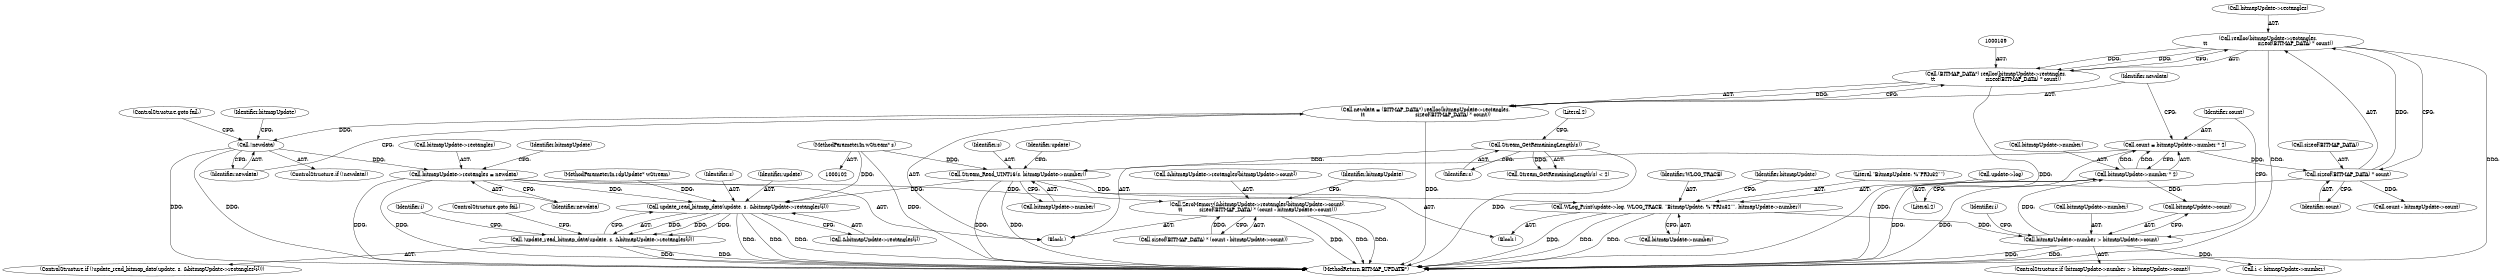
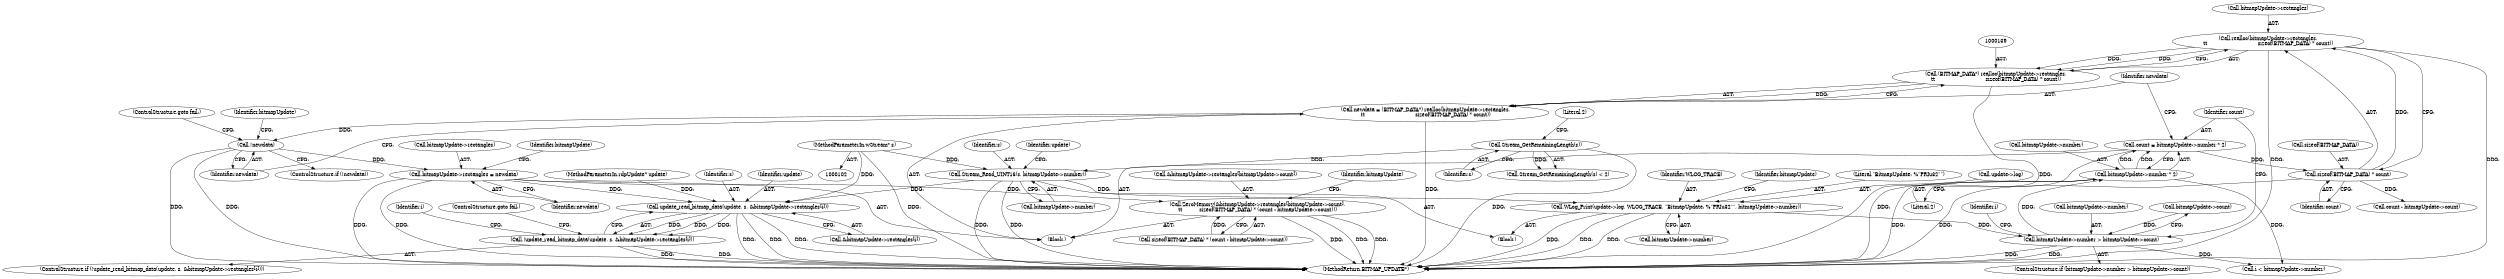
  digraph {
    n1 [label="(Call,realloc(bitmapUpdate->rectangles,\n\t\t                                 sizeof(BITMAP_DATA) * count))"]
    n2 [label="(Call,sizeof(BITMAP_DATA) * count)"]
    n3 [label="(Call,(BITMAP_DATA*) realloc(bitmapUpdate->rectangles,\n\t\t                                 sizeof(BITMAP_DATA) * count))"]
    n4 [label="(MethodReturn,BITMAP_UPDATE*)"]
    n5 [label="(Call,count - bitmapUpdate->count)"]
    n6 [label="(Identifier,count)"]
    n7 [label="(Call,newdata = (BITMAP_DATA*) realloc(bitmapUpdate->rectangles,\n\t\t                                 sizeof(BITMAP_DATA) * count))"]
    n8 [label="(Call,count = bitmapUpdate->number * 2)"]
    n9 [label="(Call,bitmapUpdate->number * 2)"]
    n10 [label="(Block,)"]
    n11 [label="(Call,i < bitmapUpdate->number)"]
    n12 [label="(Literal,2)"]
    n13 [label="(Call,bitmapUpdate->number > bitmapUpdate->count)"]
    n14 [label="(Call,bitmapUpdate->count)"]
    n15 [label="(ControlStructure,if (bitmapUpdate->number > bitmapUpdate->count))"]
    n16 [label="(Call,WLog_Print(update->log, WLOG_TRACE, \"BitmapUpdate: %\"PRIu32\"\", bitmapUpdate->number))"]
    n17 [label="(Block,)"]
    n18 [label="(Call,bitmapUpdate->number)"]
    n19 [label="(Call,Stream_Read_UINT16(s, bitmapUpdate->number))"]
    n20 [label="(Call,update_read_bitmap_data(update, s, &bitmapUpdate->rectangles[i]))"]
    n21 [label="(Call,bitmapUpdate->number)"]
    n22 [label="(Call,!update_read_bitmap_data(update, s, &bitmapUpdate->rectangles[i]))"]
    n23 [label="(Call,&bitmapUpdate->rectangles[i])"]
    n24 [label="(Call,Stream_GetRemainingLength(s))"]
    n25 [label="(Call,Stream_GetRemainingLength(s) < 2)"]
    n26 [label="(Identifier,s)"]
    n27 [label="(MethodParameterIn,wStream* s)"]
    1000102
    n29 [label="(Call,!newdata)"]
    n30 [label="(Call,bitmapUpdate->rectangles = newdata)"]
    n31 [label="(ControlStructure,if (!newdata))"]
    n32 [label="(Identifier,newdata)"]
    n33 [label="(Call,ZeroMemory(&bitmapUpdate->rectangles[bitmapUpdate->count],\n\t\t           sizeof(BITMAP_DATA) * (count - bitmapUpdate->count)))"]
    n34 [label="(Identifier,newdata)"]
    n35 [label="(Call,sizeof(BITMAP_DATA) * (count - bitmapUpdate->count))"]
    n36 [label="(ControlStructure,if (!update_read_bitmap_data(update, s, &bitmapUpdate->rectangles[i])))"]
    n37 [label="(Identifier,i)"]
    n38 [label="(Identifier,WLOG_TRACE)"]
    n39 [label="(Call,bitmapUpdate->rectangles)"]
    n40 [label="(Call,bitmapUpdate->rectangles)"]
    n41 [label="(Identifier,count)"]
    n42 [label="(Identifier,bitmapUpdate)"]
    n43 [label="(Literal,\"BitmapUpdate: %\"PRIu32\"\")"]
    n44 [label="(Call,bitmapUpdate->number)"]
    n45 [label="(Identifier,s)"]
    n46 [label="(Identifier,bitmapUpdate)"]
    n47 [label="(Call,bitmapUpdate->number)"]
    n48 [label="(ControlStructure,goto fail;)"]
    n49 [label="(Identifier,newdata)"]
    n50 [label="(Identifier,update)"]
    n51 [label="(Call,update->log)"]
    n52 [label="(Call,&bitmapUpdate->rectangles[bitmapUpdate->count])"]
    n53 [label="(Identifier,i)"]
-   n54 [label="(MethodParameterIn,rdpUpdate* wStream)"]
+   n54 [label="(MethodParameterIn,rdpUpdate* update)"]
    n55 [label="(Identifier,s)"]
    n56 [label="(Identifier,bitmapUpdate)"]
    n57 [label="(Literal,2)"]
    n58 [label="(Identifier,bitmapUpdate)"]
    n59 [label="(Identifier,update)"]
    n60 [label="(ControlStructure,goto fail;)"]
    n61 [label="(Call,sizeof(BITMAP_DATA))"]
    n62 [label=1000139]
    n1 -> n2 [label="CFG: "]
    n1 -> n3 [label="AST: "]
    n1 -> n3 [label="DDG: "]
    n1 -> n3 [label="DDG: "]
    n1 -> n4 [label="DDG: "]
    n1 -> n4 [label="DDG: "]
    n2 -> n1 [label="AST: "]
    n2 -> n1 [label="DDG: "]
    n2 -> n4 [label="DDG: "]
    n2 -> n5 [label="DDG: "]
    n2 -> n6 [label="CFG: "]
    n3 -> n1 [label="CFG: "]
    n3 -> n4 [label="DDG: "]
    n3 -> n7 [label="AST: "]
    n3 -> n7 [label="DDG: "]
    n6 -> n2 [label="AST: "]
    n7 -> n3 [label="CFG: "]
    n7 -> n4 [label="DDG: "]
    n7 -> n10 [label="AST: "]
    n7 -> n29 [label="DDG: "]
    n8 -> n2 [label="DDG: "]
    n8 -> n4 [label="DDG: "]
    n8 -> n9 [label="CFG: "]
    n8 -> n10 [label="AST: "]
    n9 -> n4 [label="DDG: "]
    n9 -> n8 [label="AST: "]
    n9 -> n8 [label="DDG: "]
    n9 -> n8 [label="DDG: "]
-   n9 -> n14 [label="DDG: "]
+   n9 -> n11 [label="DDG: "]
    n9 -> n12 [label="CFG: "]
    n12 -> n9 [label="AST: "]
    n13 -> n4 [label="DDG: "]
    n13 -> n4 [label="DDG: "]
    n13 -> n9 [label="DDG: "]
    n13 -> n11 [label="DDG: "]
    n13 -> n14 [label="CFG: "]
    n13 -> n15 [label="AST: "]
-   n14 -> n13 [label="AST: "]
+   n14 -> n13 [label="DDG: "]
    n16 -> n4 [label="DDG: "]
    n16 -> n4 [label="DDG: "]
    n16 -> n4 [label="DDG: "]
    n16 -> n13 [label="DDG: "]
    n16 -> n17 [label="AST: "]
    n16 -> n18 [label="CFG: "]
    n18 -> n16 [label="AST: "]
    n19 -> n4 [label="DDG: "]
    n19 -> n4 [label="DDG: "]
    n19 -> n16 [label="DDG: "]
    n19 -> n17 [label="AST: "]
    n19 -> n20 [label="DDG: "]
    n19 -> n21 [label="CFG: "]
    n20 -> n4 [label="DDG: "]
    n20 -> n4 [label="DDG: "]
    n20 -> n4 [label="DDG: "]
    n20 -> n22 [label="AST: "]
    n20 -> n22 [label="DDG: "]
    n20 -> n22 [label="DDG: "]
    n20 -> n22 [label="DDG: "]
    n20 -> n23 [label="CFG: "]
    n21 -> n19 [label="AST: "]
    n22 -> n4 [label="DDG: "]
    n22 -> n4 [label="DDG: "]
    n22 -> n20 [label="CFG: "]
    n22 -> n36 [label="AST: "]
    n23 -> n20 [label="AST: "]
    n24 -> n4 [label="DDG: "]
    n24 -> n19 [label="DDG: "]
    n24 -> n25 [label="AST: "]
    n24 -> n25 [label="DDG: "]
    n24 -> n26 [label="CFG: "]
    n26 -> n24 [label="AST: "]
    n27 -> n4 [label="DDG: "]
    n27 -> n19 [label="DDG: "]
    n27 -> n20 [label="DDG: "]
    n27 -> 1000102 [label="AST: "]
    n29 -> n4 [label="DDG: "]
    n29 -> n4 [label="DDG: "]
    n29 -> n30 [label="DDG: "]
-   n29 -> n31 [label="AST: "]
+   n29 -> n31 [label="CFG: "]
    n29 -> n32 [label="CFG: "]
    n30 -> n4 [label="DDG: "]
    n30 -> n4 [label="DDG: "]
    n30 -> n10 [label="AST: "]
    n30 -> n20 [label="DDG: "]
    n30 -> n33 [label="DDG: "]
    n30 -> n34 [label="CFG: "]
    n32 -> n7 [label="CFG: "]
    n32 -> n29 [label="AST: "]
    n33 -> n4 [label="DDG: "]
    n33 -> n4 [label="DDG: "]
    n33 -> n4 [label="DDG: "]
    n33 -> n10 [label="AST: "]
    n33 -> n35 [label="CFG: "]
    n34 -> n30 [label="AST: "]
    n35 -> n33 [label="AST: "]
    n35 -> n33 [label="DDG: "]
    n37 -> n22 [label="CFG: "]
    n38 -> n16 [label="AST: "]
    n39 -> n30 [label="AST: "]
    n40 -> n1 [label="AST: "]
    n41 -> n8 [label="AST: "]
    n41 -> n13 [label="CFG: "]
    n42 -> n16 [label="CFG: "]
    n43 -> n16 [label="AST: "]
    n44 -> n9 [label="AST: "]
    n45 -> n19 [label="AST: "]
    n46 -> n29 [label="CFG: "]
    n47 -> n13 [label="AST: "]
    n48 -> n29 [label="CFG: "]
    n49 -> n7 [label="AST: "]
    n49 -> n8 [label="CFG: "]
    n50 -> n20 [label="AST: "]
    n51 -> n16 [label="AST: "]
    n52 -> n33 [label="AST: "]
    n53 -> n13 [label="CFG: "]
    n54 -> n20 [label="DDG: "]
    n55 -> n20 [label="AST: "]
    n56 -> n33 [label="CFG: "]
    n57 -> n24 [label="CFG: "]
    n58 -> n30 [label="CFG: "]
    n59 -> n19 [label="CFG: "]
    n60 -> n22 [label="CFG: "]
    n61 -> n2 [label="AST: "]
    n62 -> n3 [label="AST: "]
  }
